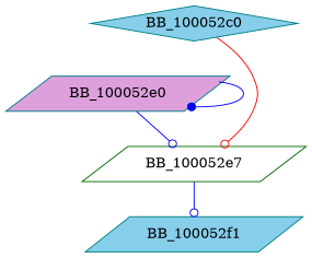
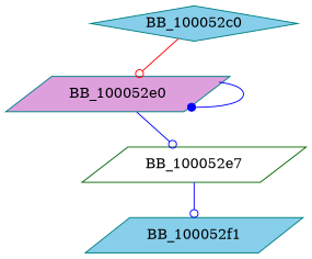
  digraph {
    node [color=teal fillcolor=skyblue shape=parallelogram style=filled]
    edge [arrowhead=odot color=blue]
    BB_100052c0 [shape=diamond]
    BB_100052e0 [fillcolor=plum]
    BB_100052e7 [color=darkgreen fillcolor=white]
    n4 [label=BB_100052f1]
-   BB_100052c0 -> BB_100052e7 [color=red]
+   BB_100052c0 -> BB_100052e0 [color=red]
    BB_100052e0 -> BB_100052e0 [arrowhead=dot]
    BB_100052e0 -> BB_100052e7
    BB_100052e7 -> n4
  }
